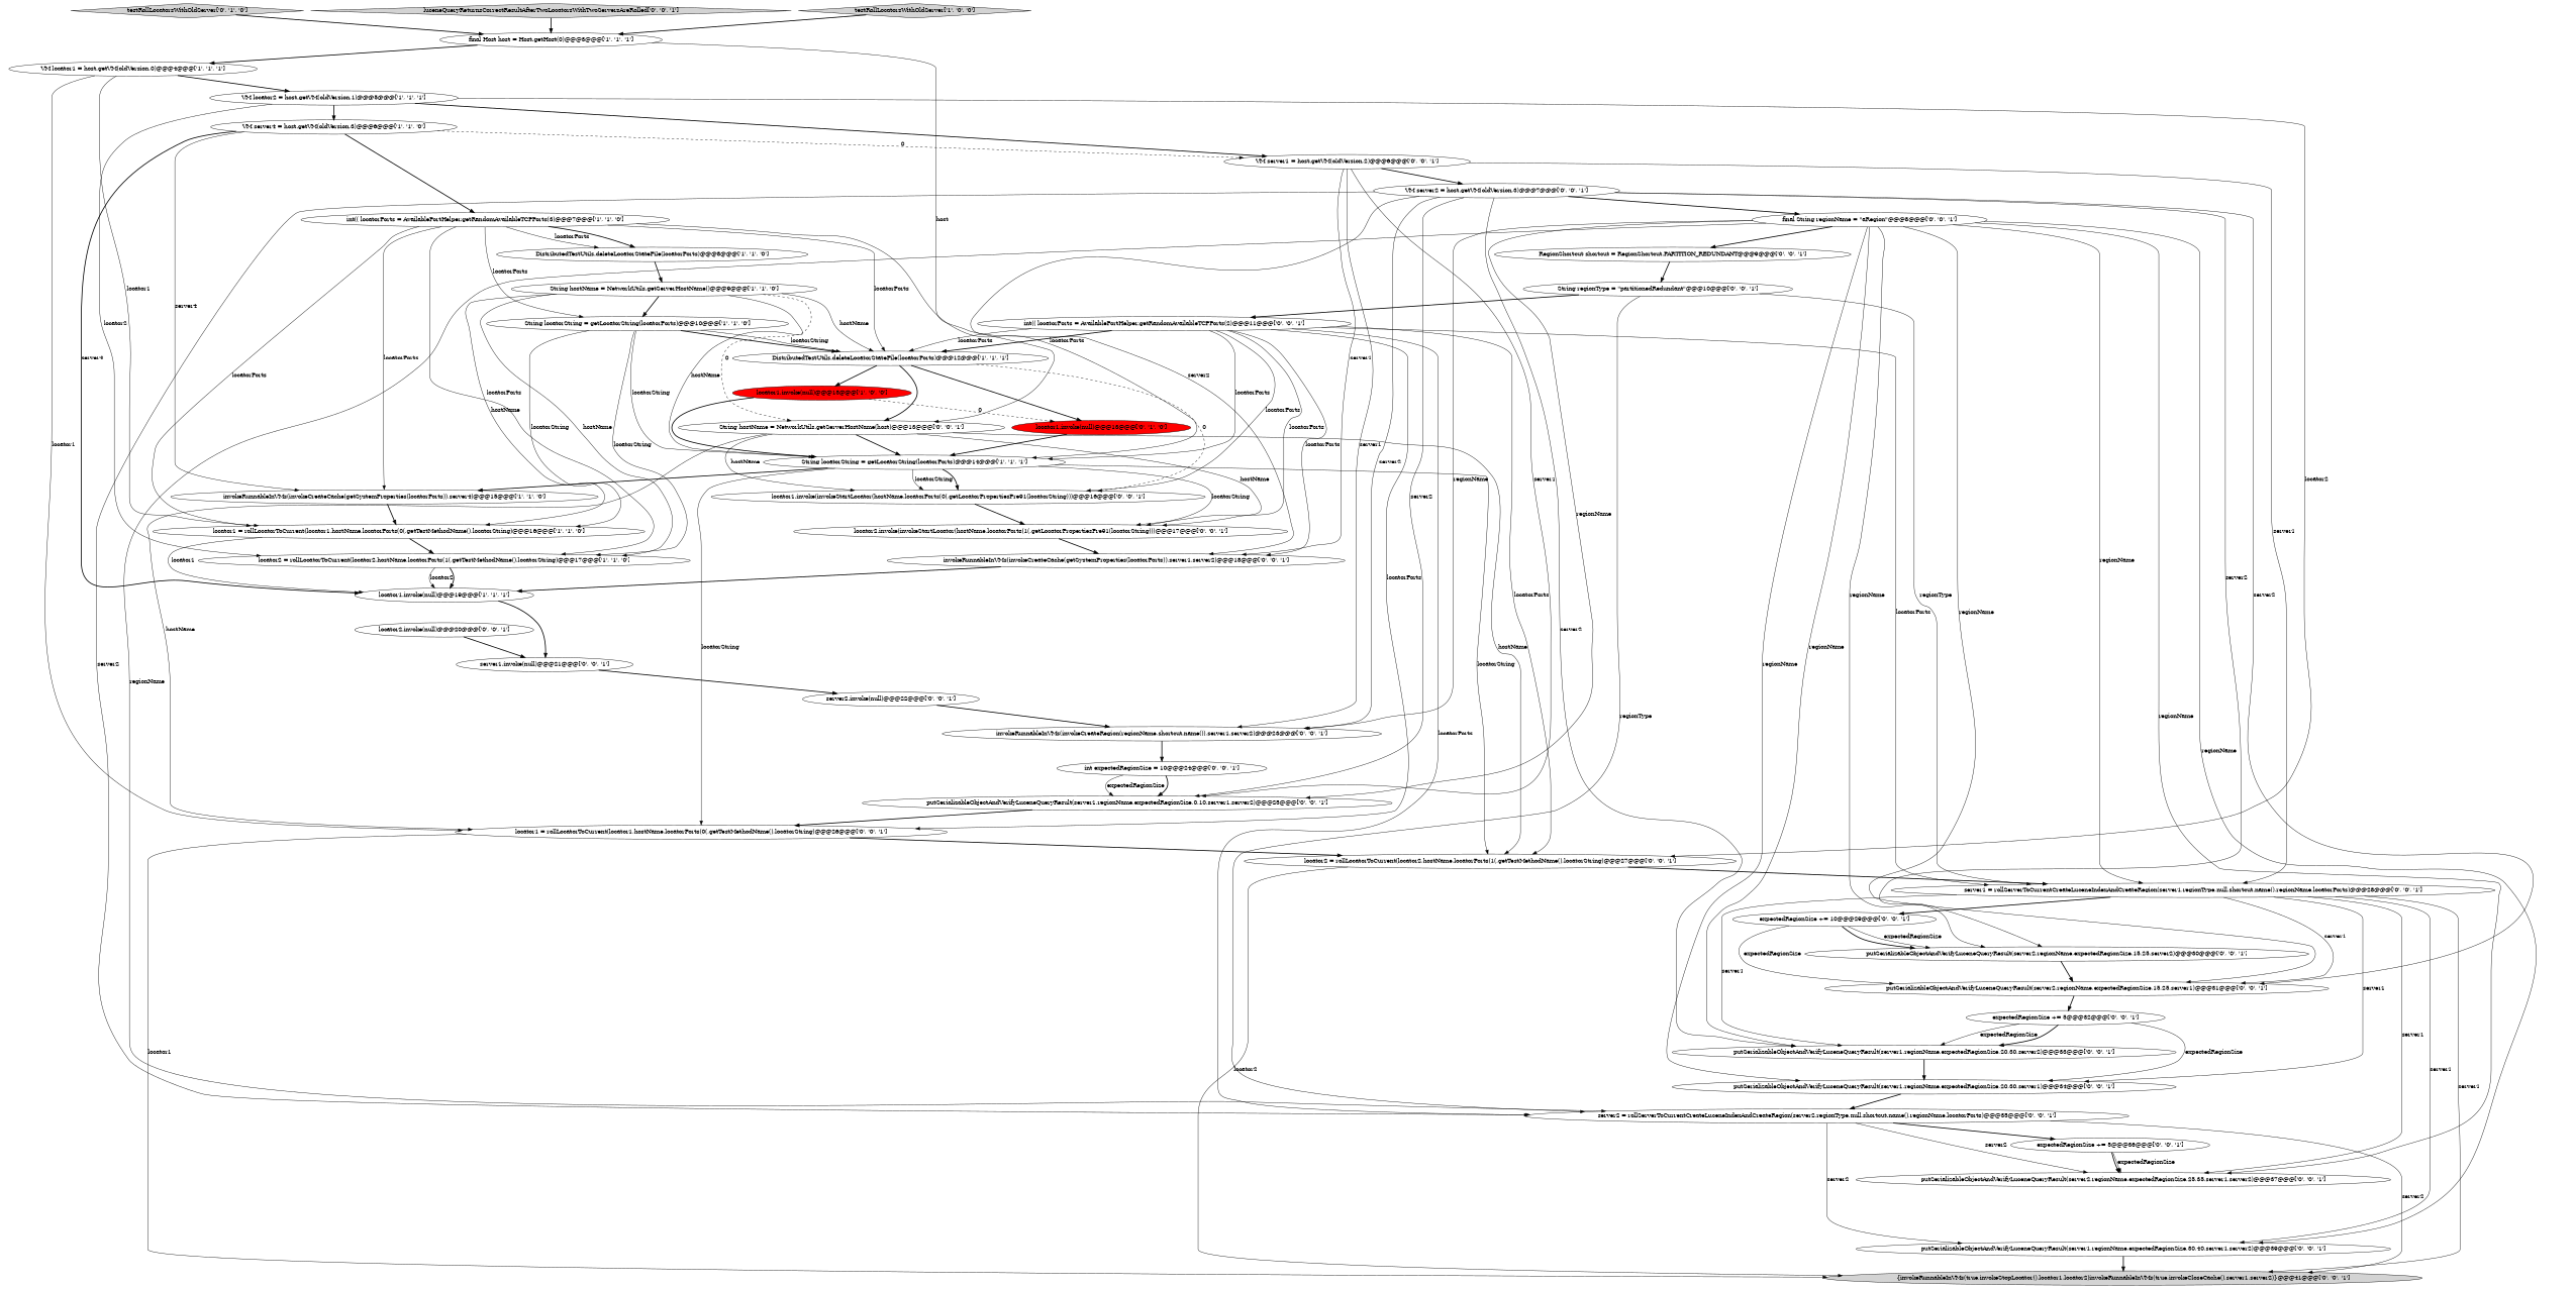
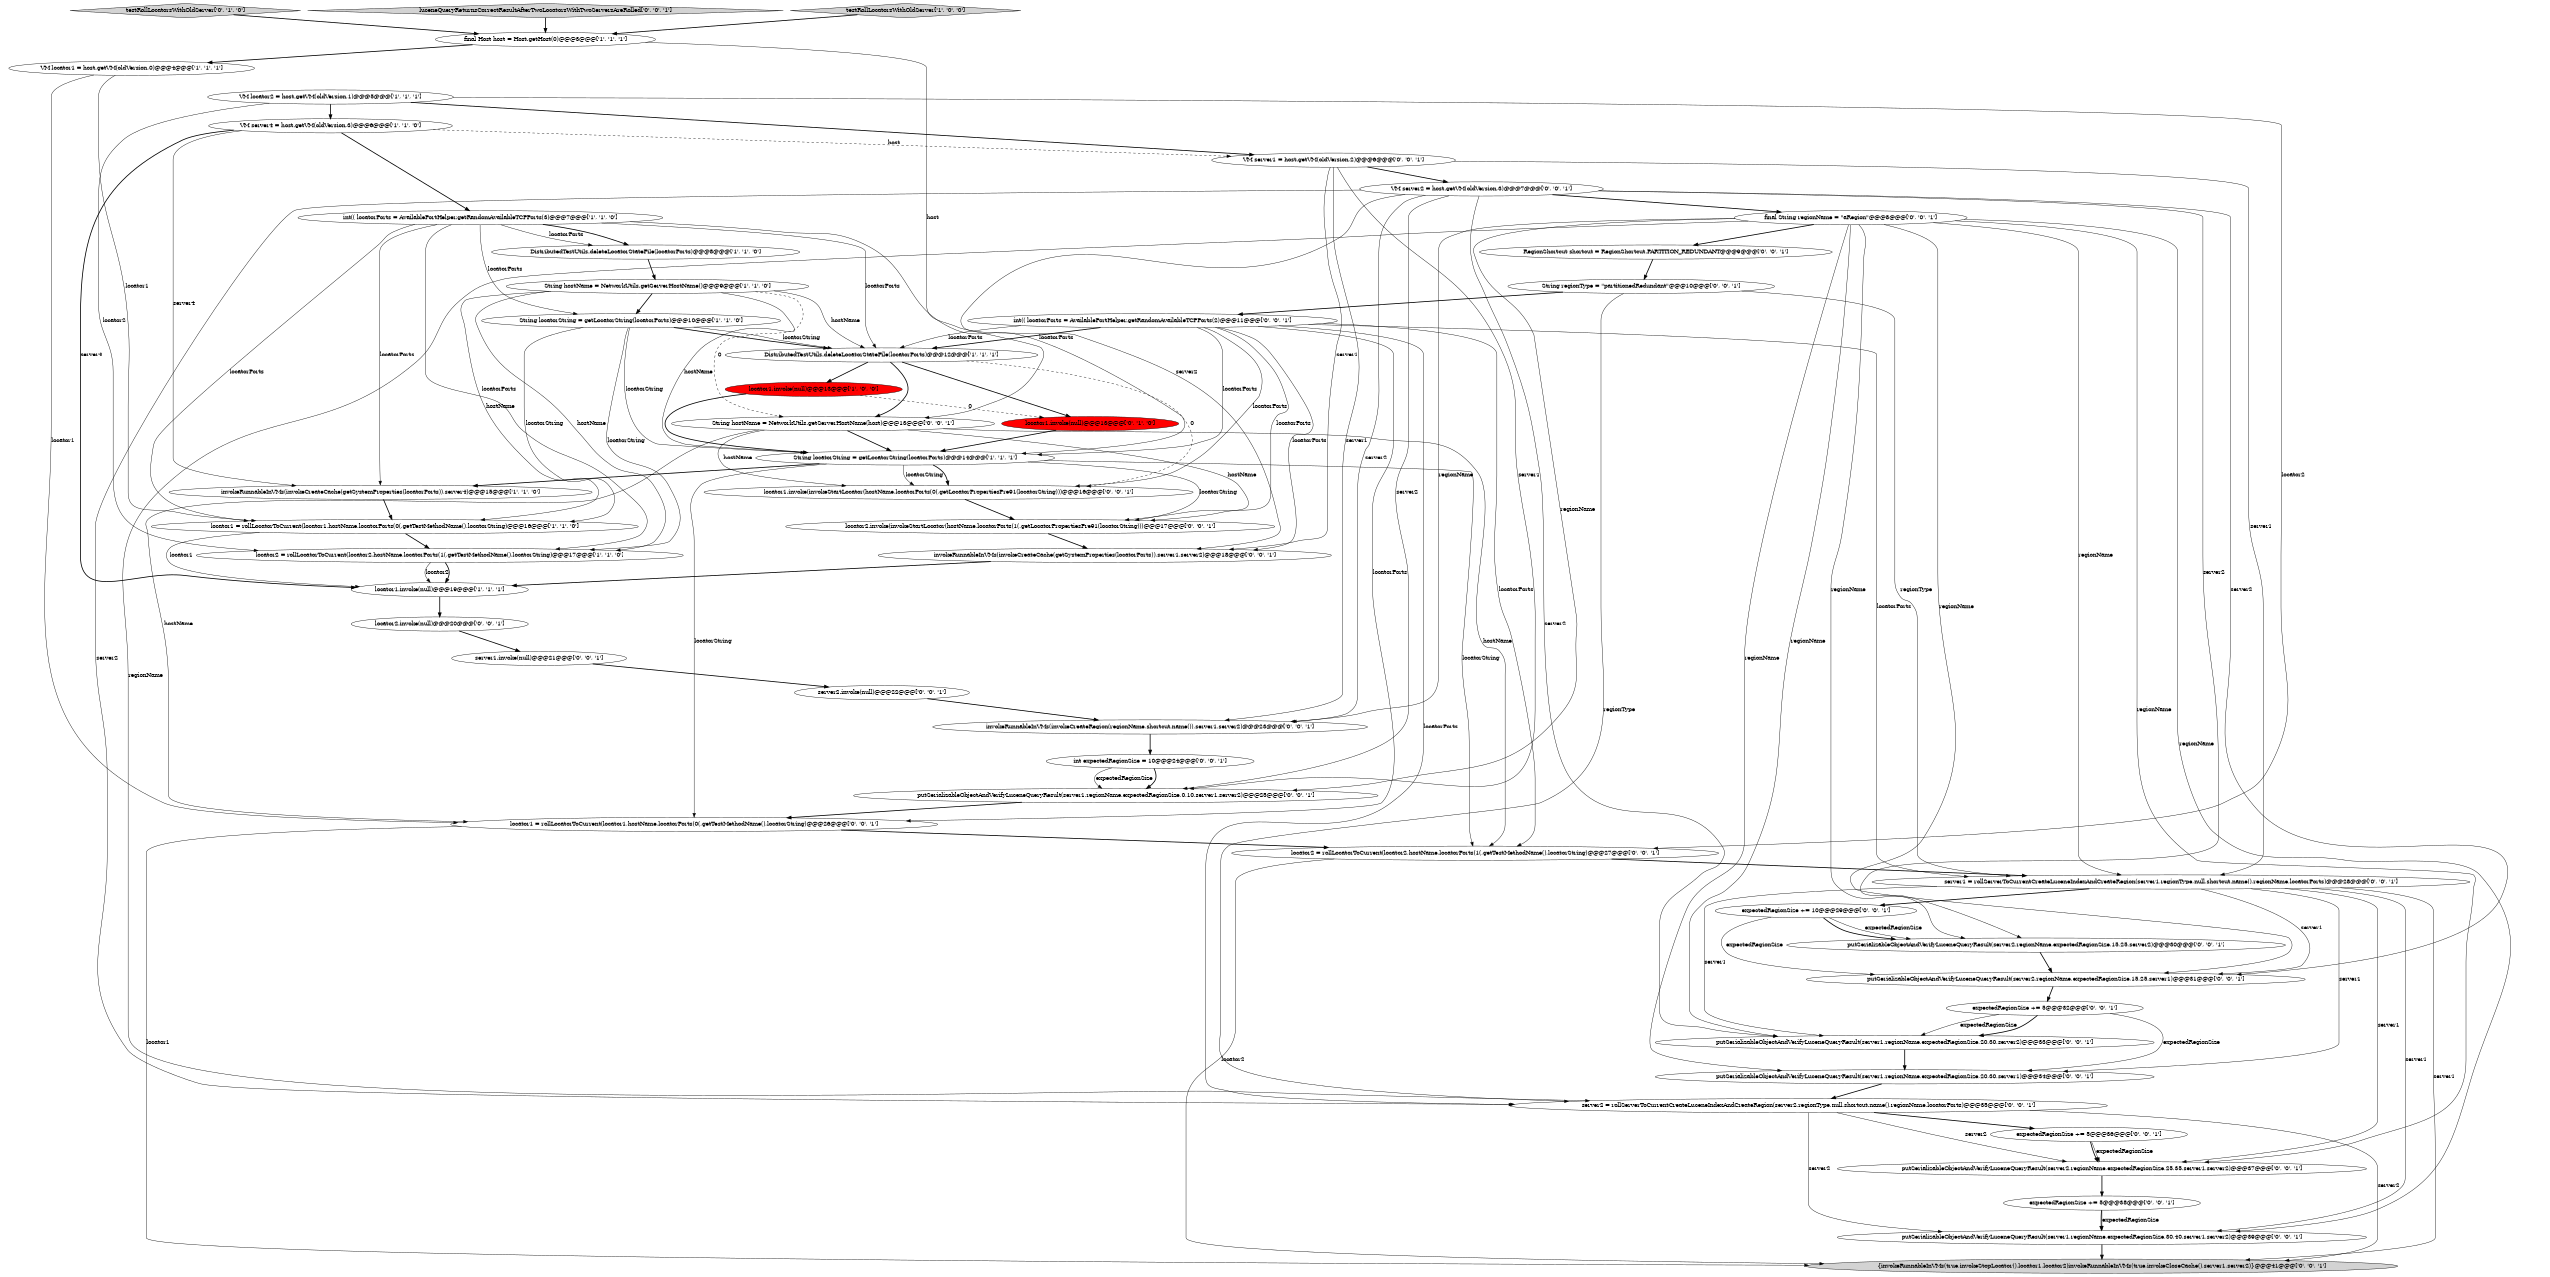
  digraph {
    node [fillcolor=white shape=ellipse style=filled]
    edge [style=solid]
    n1 [label="final Host host = Host.getHost(0)@@@3@@@['1', '1', '1']"]
    n2 [label="VM locator1 = host.getVM(oldVersion,0)@@@4@@@['1', '1', '1']"]
    n3 [label="String hostName = NetworkUtils.getServerHostName(host)@@@13@@@['0', '0', '1']"]
    n4 [label="locator1 = rollLocatorToCurrent(locator1,hostName,locatorPorts(0(,getTestMethodName(),locatorString)@@@26@@@['0', '0', '1']"]
    n5 [label="VM locator2 = host.getVM(oldVersion,1)@@@5@@@['1', '1', '1']"]
    n6 [label="locator1 = rollLocatorToCurrent(locator1,hostName,locatorPorts(0(,getTestMethodName(),locatorString)@@@16@@@['1', '1', '0']"]
    n7 [label="locator2.invoke(invokeStartLocator(hostName,locatorPorts(1(,getLocatorPropertiesPre91(locatorString)))@@@17@@@['0', '0', '1']"]
    n8 [label="String locatorString = getLocatorString(locatorPorts)@@@14@@@['1', '1', '1']"]
    n9 [label="locator1.invoke(invokeStartLocator(hostName,locatorPorts(0(,getLocatorPropertiesPre91(locatorString)))@@@16@@@['0', '0', '1']"]
    n10 [label="locator2 = rollLocatorToCurrent(locator2,hostName,locatorPorts(1(,getTestMethodName(),locatorString)@@@27@@@['0', '0', '1']"]
    n11 [fillcolor=lightgray label="testRollLocatorsWithOldServer['0', '1', '0']" shape=diamond]
    n12 [label="invokeRunnableInVMs(invokeCreateRegion(regionName,shortcut.name()),server1,server2)@@@23@@@['0', '0', '1']"]
    n13 [label="int expectedRegionSize = 10@@@24@@@['0', '0', '1']"]
    n14 [label="putSerializableObjectAndVerifyLuceneQueryResult(server1,regionName,expectedRegionSize,0,10,server1,server2)@@@25@@@['0', '0', '1']"]
    n15 [label="server2 = rollServerToCurrentCreateLuceneIndexAndCreateRegion(server2,regionType,null,shortcut.name(),regionName,locatorPorts)@@@35@@@['0', '0', '1']"]
    n16 [label="putSerializableObjectAndVerifyLuceneQueryResult(server1,regionName,expectedRegionSize,30,40,server1,server2)@@@39@@@['0', '0', '1']"]
    n17 [label="putSerializableObjectAndVerifyLuceneQueryResult(server2,regionName,expectedRegionSize,25,35,server1,server2)@@@37@@@['0', '0', '1']"]
    n18 [fillcolor=lightgray label="{invokeRunnableInVMs(true,invokeStopLocator(),locator1,locator2)invokeRunnableInVMs(true,invokeCloseCache(),server1,server2)}@@@41@@@['0', '0', '1']"]
    n19 [label="expectedRegionSize += 5@@@36@@@['0', '0', '1']"]
+   n20 [label="expectedRegionSize += 5@@@38@@@['0', '0', '1']"]
    n21 [label="putSerializableObjectAndVerifyLuceneQueryResult(server1,regionName,expectedRegionSize,20,30,server1)@@@34@@@['0', '0', '1']"]
    n22 [label="putSerializableObjectAndVerifyLuceneQueryResult(server2,regionName,expectedRegionSize,15,25,server1)@@@31@@@['0', '0', '1']"]
    n23 [label="expectedRegionSize += 5@@@32@@@['0', '0', '1']"]
    n24 [label="putSerializableObjectAndVerifyLuceneQueryResult(server1,regionName,expectedRegionSize,20,30,server2)@@@33@@@['0', '0', '1']"]
    n25 [label="int(( locatorPorts = AvailablePortHelper.getRandomAvailableTCPPorts(2)@@@11@@@['0', '0', '1']"]
    n26 [label="DistributedTestUtils.deleteLocatorStateFile(locatorPorts)@@@12@@@['1', '1', '1']"]
    n27 [label="invokeRunnableInVMs(invokeCreateCache(getSystemProperties(locatorPorts)),server1,server2)@@@18@@@['0', '0', '1']"]
    n28 [label="server1 = rollServerToCurrentCreateLuceneIndexAndCreateRegion(server1,regionType,null,shortcut.name(),regionName,locatorPorts)@@@28@@@['0', '0', '1']"]
    n29 [label="invokeRunnableInVMs(invokeCreateCache(getSystemProperties(locatorPorts)),server4)@@@15@@@['1', '1', '0']"]
    n30 [fillcolor=red label="locator1.invoke(null)@@@13@@@['0', '1', '0']"]
    n31 [fillcolor=red label="locator1.invoke(null)@@@13@@@['1', '0', '0']"]
    n32 [label="locator1.invoke(null)@@@19@@@['1', '1', '1']"]
    n33 [label="expectedRegionSize += 10@@@29@@@['0', '0', '1']"]
    n34 [label="server2.invoke(null)@@@22@@@['0', '0', '1']"]
    n35 [label="putSerializableObjectAndVerifyLuceneQueryResult(server2,regionName,expectedRegionSize,15,25,server2)@@@30@@@['0', '0', '1']"]
    n36 [fillcolor=lightgray label="luceneQueryReturnsCorrectResultAfterTwoLocatorsWithTwoServersAreRolled['0', '0', '1']" shape=diamond]
    n37 [label="VM server1 = host.getVM(oldVersion,2)@@@6@@@['0', '0', '1']"]
    n38 [label="locator2 = rollLocatorToCurrent(locator2,hostName,locatorPorts(1(,getTestMethodName(),locatorString)@@@17@@@['1', '1', '0']"]
    n39 [label="VM server4 = host.getVM(oldVersion,3)@@@6@@@['1', '1', '0']"]
    n40 [label="VM server2 = host.getVM(oldVersion,3)@@@7@@@['0', '0', '1']"]
    n41 [label="int(( locatorPorts = AvailablePortHelper.getRandomAvailableTCPPorts(3)@@@7@@@['1', '1', '0']"]
    n42 [label="RegionShortcut shortcut = RegionShortcut.PARTITION_REDUNDANT@@@9@@@['0', '0', '1']"]
    n43 [label="String regionType = \"partitionedRedundant\"@@@10@@@['0', '0', '1']"]
    n44 [label="server1.invoke(null)@@@21@@@['0', '0', '1']"]
    n45 [label="String locatorString = getLocatorString(locatorPorts)@@@10@@@['1', '1', '0']"]
    n46 [label="DistributedTestUtils.deleteLocatorStateFile(locatorPorts)@@@8@@@['1', '1', '0']"]
    n47 [label="String hostName = NetworkUtils.getServerHostName()@@@9@@@['1', '1', '0']"]
    n48 [label="locator2.invoke(null)@@@20@@@['0', '0', '1']"]
    n49 [label="final String regionName = \"aRegion\"@@@8@@@['0', '0', '1']"]
    n50 [fillcolor=lightgray label="testRollLocatorsWithOldServer['1', '0', '0']" shape=diamond]
    n1 -> n2 [style=bold]
    n1 -> n3 [label=host]
    n2 -> n4 [label=locator1]
-   n2 -> n5 [style=bold]
    n2 -> n6 [label=locator1]
    n3 -> n4 [label=hostName]
    n3 -> n7 [label=hostName]
    n3 -> n8 [style=bold]
    n3 -> n9 [label=hostName]
    n3 -> n10 [label=hostName]
    n4 -> n10 [style=bold]
    n4 -> n18 [label=locator1]
    n5 -> n10 [label=locator2]
    n5 -> n37 [style=bold]
    n5 -> n38 [label=locator2]
    n5 -> n39 [style=bold]
    n6 -> n32 [label=locator1]
    n6 -> n38 [style=bold]
    n7 -> n27 [style=bold]
    n8 -> n4 [label=locatorString]
    n8 -> n7 [label=locatorString]
    n8 -> n9 [label=locatorString]
    n8 -> n9 [style=bold]
    n8 -> n10 [label=locatorString]
    n8 -> n29 [style=bold]
    n9 -> n7 [style=bold]
    n10 -> n18 [label=locator2]
    n10 -> n28 [style=bold]
    n11 -> n1 [style=bold]
    n12 -> n13 [style=bold]
    n13 -> n14 [style=bold]
    n13 -> n14 [label=expectedRegionSize]
    n14 -> n4 [style=bold]
    n15 -> n16 [label=server2]
    n15 -> n17 [label=server2]
    n15 -> n18 [label=server2]
    n15 -> n19 [style=bold]
    n16 -> n18 [style=bold]
+   n17 -> n20 [style=bold]
    n19 -> n17 [label=expectedRegionSize]
    n19 -> n17 [style=bold]
+   n20 -> n16 [style=bold]
+   n20 -> n16 [label=expectedRegionSize]
    n21 -> n15 [style=bold]
    n22 -> n23 [style=bold]
    n23 -> n21 [label=expectedRegionSize]
    n23 -> n24 [label=expectedRegionSize]
    n23 -> n24 [style=bold]
    n24 -> n21 [style=bold]
    n25 -> n4 [label=locatorPorts]
    n25 -> n7 [label=locatorPorts]
    n25 -> n8 [label=locatorPorts]
    n25 -> n9 [label=locatorPorts]
    n25 -> n10 [label=locatorPorts]
    n25 -> n15 [label=locatorPorts]
    n25 -> n26 [label=locatorPorts]
    n25 -> n26 [style=bold]
    n25 -> n27 [label=locatorPorts]
    n25 -> n28 [label=locatorPorts]
    n26 -> n3 [style=bold]
    n26 -> n9 [label=0 style=dashed]
    n26 -> n30 [style=bold]
    n26 -> n31 [style=bold]
    n27 -> n32 [style=bold]
    n28 -> n16 [label=server1]
    n28 -> n17 [label=server1]
    n28 -> n18 [label=server1]
    n28 -> n21 [label=server1]
    n28 -> n22 [label=server1]
    n28 -> n24 [label=server1]
    n28 -> n33 [style=bold]
    n29 -> n6 [style=bold]
    n30 -> n8 [style=bold]
    n31 -> n8 [style=bold]
    n31 -> n30 [label=0 style=dashed]
-   n32 -> n44 [style=bold]
+   n32 -> n48 [style=bold]
    n33 -> n22 [label=expectedRegionSize]
    n33 -> n35 [label=expectedRegionSize]
    n33 -> n35 [style=bold]
    n34 -> n12 [style=bold]
    n35 -> n22 [style=bold]
    n36 -> n1 [style=bold]
    n37 -> n12 [label=server1]
    n37 -> n14 [label=server1]
    n37 -> n27 [label=server1]
    n37 -> n28 [label=server1]
    n37 -> n40 [style=bold]
    n38 -> n32 [label=locator2]
    n38 -> n32 [style=bold]
    n39 -> n29 [label=server4]
    n39 -> n32 [label=server4 style=bold]
-   n39 -> n37 [label=0 style=dashed]
+   n39 -> n37 [label=host style=dashed]
    n39 -> n41 [style=bold]
    n40 -> n12 [label=server2]
    n40 -> n14 [label=server2]
    n40 -> n15 [label=server2]
    n40 -> n22 [label=server2]
    n40 -> n24 [label=server2]
    n40 -> n27 [label=server2]
    n40 -> n35 [label=server2]
    n40 -> n49 [style=bold]
    n41 -> n6 [label=locatorPorts]
    n41 -> n8 [label=locatorPorts]
    n41 -> n26 [label=locatorPorts]
    n41 -> n29 [label=locatorPorts]
    n41 -> n38 [label=locatorPorts]
    n41 -> n45 [label=locatorPorts]
    n41 -> n46 [style=bold]
    n41 -> n46 [label=locatorPorts]
    n42 -> n43 [style=bold]
    n43 -> n15 [label=regionType]
    n43 -> n25 [style=bold]
    n43 -> n28 [label=regionType]
    n44 -> n34 [style=bold]
    n45 -> n6 [label=locatorString]
    n45 -> n8 [label=locatorString]
    n45 -> n26 [style=bold]
    n45 -> n26 [label=locatorString]
    n45 -> n38 [label=locatorString]
    n46 -> n47 [style=bold]
    n47 -> n3 [label=0 style=dashed]
    n47 -> n6 [label=hostName]
    n47 -> n8 [label=hostName]
    n47 -> n26 [label=hostName]
    n47 -> n38 [label=hostName]
    n47 -> n45 [style=bold]
    n48 -> n44 [style=bold]
    n49 -> n12 [label=regionName]
    n49 -> n14 [label=regionName]
    n49 -> n15 [label=regionName]
    n49 -> n16 [label=regionName]
    n49 -> n17 [label=regionName]
    n49 -> n21 [label=regionName]
    n49 -> n22 [label=regionName]
    n49 -> n24 [label=regionName]
    n49 -> n28 [label=regionName]
    n49 -> n35 [label=regionName]
    n49 -> n42 [style=bold]
    n50 -> n1 [style=bold]
  }
